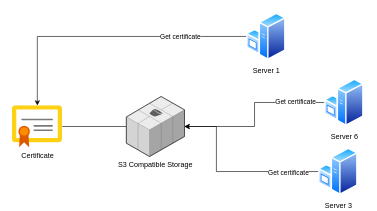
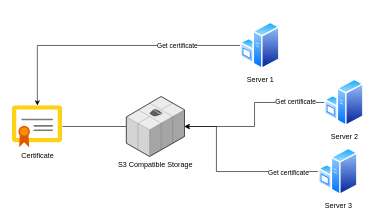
  <mxCell id="0" />
  <mxCell id="1" parent="0" />
  <mxCell id="2" style="edgeStyle=orthogonalEdgeStyle;rounded=0;orthogonalLoop=1;jettySize=auto;html=1;endArrow=none;" edge="1" parent="1" source="3" target="4"><mxGeometry relative="1" as="geometry" /></mxCell>
  <mxCell id="3" value="Certificate" style="aspect=fixed;html=1;points=[];align=center;image;fontSize=12;image=img/lib/mscae/Certificate.svg;" vertex="1" parent="1"><mxGeometry x="20" y="175" width="83.33" height="70" as="geometry" /></mxCell>
  <mxCell id="4" value="S3 Compatible Storage" style="verticalLabelPosition=bottom;html=1;verticalAlign=top;strokeWidth=1;align=center;outlineConnect=0;dashed=0;outlineConnect=0;shape=mxgraph.aws3d.s3;fillColor=#ECECEC;strokeColor=#5E5E5E;aspect=fixed;" vertex="1" parent="1"><mxGeometry x="210" y="160" width="96.86" height="100" as="geometry" /></mxCell>
  <mxCell id="5" value="Get certificate" style="edgeStyle=orthogonalEdgeStyle;rounded=0;orthogonalLoop=1;jettySize=auto;html=1;" edge="1" parent="1" source="6" target="3"><mxGeometry x="-0.523" relative="1" as="geometry"><mxPoint as="offset" /></mxGeometry></mxCell>
- <mxCell id="6" value="Server 1" style="aspect=fixed;perimeter=ellipsePerimeter;html=1;align=center;shadow=0;dashed=0;spacingTop=3;image;image=img/lib/active_directory/windows_server.svg;" vertex="1" parent="1"><mxGeometry x="410" y="20" width="65.6" height="80" as="geometry" /></mxCell>
+ <mxCell id="6" value="Server 1" style="aspect=fixed;perimeter=ellipsePerimeter;html=1;align=center;shadow=0;dashed=0;spacingTop=3;image;image=img/lib/active_directory/windows_server.svg;" vertex="1" parent="1"><mxGeometry x="400" y="35" width="65.6" height="80" as="geometry" /></mxCell>
  <mxCell id="7" style="edgeStyle=orthogonalEdgeStyle;rounded=0;orthogonalLoop=1;jettySize=auto;html=1;" edge="1" parent="1" source="9" target="4"><mxGeometry relative="1" as="geometry" /></mxCell>
  <mxCell id="8" value="Get certificate" style="edgeLabel;html=1;align=center;verticalAlign=middle;resizable=0;points=[];" vertex="1" connectable="0" parent="7"><mxGeometry x="-0.641" y="-2" relative="1" as="geometry"><mxPoint as="offset" /></mxGeometry></mxCell>
- <mxCell id="9" value="Server 6" style="aspect=fixed;perimeter=ellipsePerimeter;html=1;align=center;shadow=0;dashed=0;spacingTop=3;image;image=img/lib/active_directory/windows_server.svg;" vertex="1" parent="1"><mxGeometry x="540" y="130" width="65.6" height="80" as="geometry" /></mxCell>
+ <mxCell id="9" value="Server 2" style="aspect=fixed;perimeter=ellipsePerimeter;html=1;align=center;shadow=0;dashed=0;spacingTop=3;image;image=img/lib/active_directory/windows_server.svg;" vertex="1" parent="1"><mxGeometry x="540" y="130" width="65.6" height="80" as="geometry" /></mxCell>
  <mxCell id="10" style="edgeStyle=orthogonalEdgeStyle;rounded=0;orthogonalLoop=1;jettySize=auto;html=1;" edge="1" parent="1" source="12" target="4"><mxGeometry relative="1" as="geometry"><Array as="points"><mxPoint x="360" y="285" /><mxPoint x="360" y="210" /></Array></mxGeometry></mxCell>
  <mxCell id="11" value="Get certificate" style="edgeLabel;html=1;align=center;verticalAlign=middle;resizable=0;points=[];" vertex="1" connectable="0" parent="10"><mxGeometry x="-0.658" y="1" relative="1" as="geometry"><mxPoint as="offset" /></mxGeometry></mxCell>
  <mxCell id="12" value="Server 3" style="aspect=fixed;perimeter=ellipsePerimeter;html=1;align=center;shadow=0;dashed=0;spacingTop=3;image;image=img/lib/active_directory/windows_server.svg;" vertex="1" parent="1"><mxGeometry x="530" y="245" width="65.6" height="80" as="geometry" /></mxCell>
